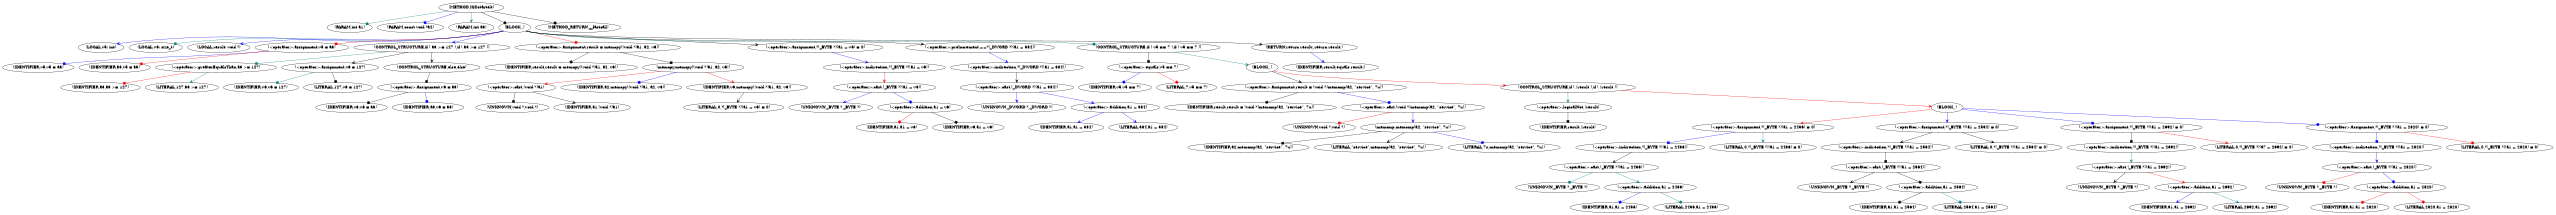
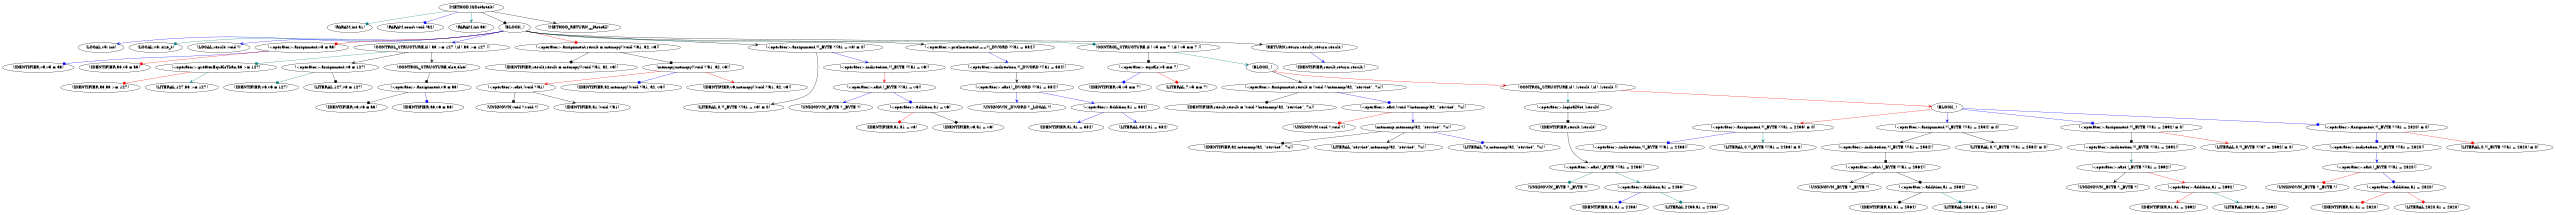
  digraph {
    edge [arrowhead=box color=black]
    n1 [label="(METHOD,IGDstartelt)"]
    n2 [label="(PARAM,int a1)"]
    n3 [label="(PARAM,const void *a2)"]
    n4 [label="(PARAM,int a3)"]
    n5 [label="(BLOCK,,)"]
    n6 [label="(METHOD_RETURN,__fastcall)"]
    n7 [label="(LOCAL,v5: int)"]
    n8 [label="(LOCAL,v6: size_t)"]
    n9 [label="(LOCAL,result: void *)"]
    n10 [label="(<operator>.assignment,v5 = a3)"]
    n11 [label="(CONTROL_STRUCTURE,if ( a3 >= 127 ),if ( a3 >= 127 ))"]
    n12 [label="(<operator>.assignment,result = memcpy((void *)a1, a2, v6))"]
    n13 [label="(<operator>.assignment,*(_BYTE *)(a1 + v6) = 0)"]
    n14 [label="(<operator>.preIncrement,++*(_DWORD *)(a1 + 384))"]
    n15 [label="(CONTROL_STRUCTURE,if ( v5 == 7 ),if ( v5 == 7 ))"]
    n16 [label="(RETURN,return result;,return result;)"]
    n17 [label="(IDENTIFIER,v5,v5 = a3)"]
    n18 [label="(IDENTIFIER,a3,v5 = a3)"]
    n19 [label="(<operator>.greaterEqualsThan,a3 >= 127)"]
    n20 [label="(<operator>.assignment,v6 = 127)"]
    n21 [label="(CONTROL_STRUCTURE,else,else)"]
    n22 [label="(IDENTIFIER,result,result = memcpy((void *)a1, a2, v6))"]
    n23 [label="(memcpy,memcpy((void *)a1, a2, v6))"]
    n24 [label="(<operator>.indirection,*(_BYTE *)(a1 + v6))"]
    n25 [label="(LITERAL,0,*(_BYTE *)(a1 + v6) = 0)"]
    n26 [label="(<operator>.indirection,*(_DWORD *)(a1 + 384))"]
    n27 [label="(<operator>.equals,v5 == 7)"]
    n28 [label="(BLOCK,,)"]
-   n29 [label="(IDENTIFIER,result,equals result;)"]
+   n29 [label="(IDENTIFIER,result,return result;)"]
    n30 [label="(IDENTIFIER,a3,a3 >= 127)"]
    n31 [label="(LITERAL,127,a3 >= 127)"]
    n32 [label="(IDENTIFIER,v6,v6 = 127)"]
    n33 [label="(LITERAL,127,v6 = 127)"]
    n34 [label="(<operator>.assignment,v6 = a3)"]
    n35 [label="(IDENTIFIER,v6,v6 = a3)"]
    n36 [label="(IDENTIFIER,a3,v6 = a3)"]
    n37 [label="(<operator>.cast,(void *)a1)"]
    n38 [label="(IDENTIFIER,a2,memcpy((void *)a1, a2, v6))"]
    n39 [label="(IDENTIFIER,v6,memcpy((void *)a1, a2, v6))"]
    n40 [label="(UNKNOWN,void *,void *)"]
    n41 [label="(IDENTIFIER,a1,(void *)a1)"]
    n42 [label="(<operator>.cast,(_BYTE *)(a1 + v6))"]
    n43 [label="(UNKNOWN,_BYTE *,_BYTE *)"]
    n44 [label="(<operator>.addition,a1 + v6)"]
    n45 [label="(IDENTIFIER,a1,a1 + v6)"]
    n46 [label="(IDENTIFIER,v6,a1 + v6)"]
    n47 [label="(<operator>.cast,(_DWORD *)(a1 + 384))"]
-   n48 [label="(UNKNOWN,_DWORD *,_DWORD *)"]
+   n48 [label="(UNKNOWN,_DWORD *,_LOCAL *)"]
    n49 [label="(<operator>.addition,a1 + 384)"]
    n50 [label="(IDENTIFIER,a1,a1 + 384)"]
    n51 [label="(LITERAL,384,a1 + 384)"]
    n52 [label="(IDENTIFIER,v5,v5 == 7)"]
    n53 [label="(LITERAL,7,v5 == 7)"]
    n54 [label="(<operator>.assignment,result = (void *)memcmp(a2, \"service\", 7u))"]
    n55 [label="(CONTROL_STRUCTURE,if ( !result ),if ( !result ))"]
    n56 [label="(IDENTIFIER,result,result = (void *)memcmp(a2, \"service\", 7u))"]
    n57 [label="(<operator>.cast,(void *)memcmp(a2, \"service\", 7u))"]
    n58 [label="(<operator>.logicalNot,!result)"]
    n59 [label="(BLOCK,,)"]
    n60 [label="(UNKNOWN,void *,void *)"]
    n61 [label="(memcmp,memcmp(a2, \"service\", 7u))"]
    n62 [label="(IDENTIFIER,a2,memcmp(a2, \"service\", 7u))"]
    n63 [label="(LITERAL,\"service\",memcmp(a2, \"service\", 7u))"]
    n64 [label="(LITERAL,7u,memcmp(a2, \"service\", 7u))"]
    n65 [label="(IDENTIFIER,result,!result)"]
    n66 [label="(<operator>.assignment,*(_BYTE *)(a1 + 2436) = 0)"]
    n67 [label="(<operator>.assignment,*(_BYTE *)(a1 + 2564) = 0)"]
    n68 [label="(<operator>.assignment,*(_BYTE *)(a1 + 2692) = 0)"]
    n69 [label="(<operator>.assignment,*(_BYTE *)(a1 + 2820) = 0)"]
    n70 [label="(<operator>.indirection,*(_BYTE *)(a1 + 2436))"]
    n71 [label="(LITERAL,0,*(_BYTE *)(a1 + 2436) = 0)"]
    n72 [label="(<operator>.indirection,*(_BYTE *)(a1 + 2564))"]
    n73 [label="(LITERAL,0,*(_BYTE *)(a1 + 2564) = 0)"]
    n74 [label="(<operator>.indirection,*(_BYTE *)(a1 + 2692))"]
    n75 [label="(LITERAL,0,*(_BYTE *)(a7 + 2692) = 0)"]
    n76 [label="(<operator>.indirection,*(_BYTE *)(a1 + 2820))"]
    n77 [label="(LITERAL,0,*(_BYTE *)(a1 + 2820) = 0)"]
    n78 [label="(<operator>.cast,(_BYTE *)(a1 + 2436))"]
    n79 [label="(UNKNOWN,_BYTE *,_BYTE *)"]
    n80 [label="(<operator>.addition,a1 + 2436)"]
    n81 [label="(IDENTIFIER,a1,a1 + 2436)"]
    n82 [label="(LITERAL,2436,a1 + 2436)"]
    n83 [label="(<operator>.cast,(_BYTE *)(a1 + 2564))"]
    n84 [label="(UNKNOWN,_BYTE *,_BYTE *)"]
    n85 [label="(<operator>.addition,a1 + 2564)"]
    n86 [label="(IDENTIFIER,a1,a1 + 2564)"]
    n87 [label="(LITERAL,2564,a1 + 2564)"]
    n88 [label="(<operator>.cast,(_BYTE *)(a1 + 2692))"]
    n89 [label="(UNKNOWN,_BYTE *,_BYTE *)"]
    n90 [label="(<operator>.addition,a1 + 2692)"]
    n91 [label="(IDENTIFIER,a1,a1 + 2692)"]
    n92 [label="(LITERAL,2692,a1 + 2692)"]
    n93 [label="(<operator>.cast,(_BYTE *)(a1 + 2820))"]
    n94 [label="(UNKNOWN,_BYTE *,_BYTE *)"]
    n95 [label="(<operator>.addition,a1 + 2820)"]
    n96 [label="(IDENTIFIER,a1,a1 + 2820)"]
    n97 [label="(LITERAL,2820,a1 + 2820)"]
    n1 -> n2 [color=teal]
    n1 -> n3 [color=blue]
    n1 -> n4 [arrowhead=vee color=teal]
    n1 -> n5
-   n1 -> n6
+   n1 -> n6 [arrowhead=vee]
    n5 -> n7 [arrowhead=vee color=blue]
    n5 -> n8 [color=teal]
    n5 -> n9 [arrowhead=vee color=blue]
    n5 -> n10 [color=red]
    n5 -> n11 [arrowhead=vee color=blue]
    n5 -> n12 [color=red]
    n5 -> n13 [arrowhead=vee]
    n5 -> n14 [arrowhead=vee]
    n5 -> n15 [color=teal]
    n5 -> n16 [arrowhead=vee]
    n10 -> n17 [color=blue]
    n10 -> n18 [color=red]
    n11 -> n19 [color=teal]
    n11 -> n20 [arrowhead=vee]
    n11 -> n21 [arrowhead=vee]
    n12 -> n22
    n12 -> n23
    n13 -> n24 [arrowhead=vee color=blue]
-   n39 -> n25 [arrowhead=vee]
+   n13 -> n25 [arrowhead=vee]
    n14 -> n26 [arrowhead=vee color=blue]
    n15 -> n27
    n15 -> n28 [arrowhead=vee color=teal]
    n16 -> n29 [arrowhead=vee color=blue]
    n19 -> n30 [color=red]
    n19 -> n31 [arrowhead=vee color=teal]
    n20 -> n32 [color=teal]
    n20 -> n33
    n21 -> n34
    n23 -> n37 [arrowhead=vee color=red]
    n23 -> n38 [color=blue]
    n23 -> n39 [arrowhead=vee color=red]
    n24 -> n42 [arrowhead=vee color=red]
    n26 -> n47 [arrowhead=vee]
    n27 -> n52 [color=blue]
    n27 -> n53 [color=red]
    n28 -> n54 [arrowhead=vee]
    n28 -> n55 [arrowhead=vee color=red]
    n34 -> n35
    n34 -> n36 [color=blue]
    n37 -> n40
    n37 -> n41 [arrowhead=vee]
    n42 -> n43 [arrowhead=vee color=blue]
    n42 -> n44 [color=blue]
    n44 -> n45 [color=red]
    n44 -> n46
    n47 -> n48 [arrowhead=vee color=blue]
    n47 -> n49 [arrowhead=vee color=blue]
    n49 -> n50 [arrowhead=vee color=blue]
    n49 -> n51 [arrowhead=vee color=blue]
    n54 -> n56
    n54 -> n57 [color=blue]
    n55 -> n58 [arrowhead=vee color=teal]
    n55 -> n59 [arrowhead=vee color=red]
    n57 -> n60 [color=red]
    n57 -> n61 [arrowhead=vee color=blue]
    n58 -> n65
    n59 -> n66 [arrowhead=vee color=red]
    n59 -> n67 [arrowhead=vee color=blue]
    n59 -> n68 [color=blue]
    n59 -> n69 [color=blue]
    n61 -> n62
    n61 -> n63 [arrowhead=vee]
    n61 -> n64 [color=blue]
    n66 -> n70 [color=blue]
    n66 -> n71 [arrowhead=vee color=teal]
    n67 -> n72 [arrowhead=vee]
    n67 -> n73 [arrowhead=vee]
    n68 -> n74
    n68 -> n75 [arrowhead=vee color=red]
    n69 -> n76 [color=blue]
    n69 -> n77 [color=red]
-   n70 -> n78 [arrowhead=vee]
+   n65 -> n78 [arrowhead=vee]
    n72 -> n83
    n74 -> n88 [arrowhead=vee color=teal]
    n76 -> n93 [arrowhead=vee color=blue]
    n78 -> n79 [color=teal]
    n78 -> n80 [arrowhead=vee color=teal]
    n80 -> n81 [color=blue]
    n80 -> n82 [color=teal]
    n83 -> n84 [arrowhead=vee]
    n83 -> n85
    n85 -> n86
    n85 -> n87 [color=teal]
    n88 -> n89 [arrowhead=vee]
    n88 -> n90 [arrowhead=vee color=red]
-   n90 -> n91 [arrowhead=vee color=blue]
+   n90 -> n91 [arrowhead=vee color=red]
    n90 -> n92 [arrowhead=vee color=teal]
    n93 -> n94 [color=red]
    n93 -> n95 [color=blue]
    n95 -> n96 [color=red]
    n95 -> n97 [color=red]
  }
